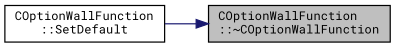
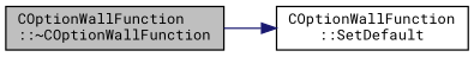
  digraph {
    rankdir=LR
    fontname="Roboto Mono"
    node [color=black fontname="Roboto Mono" fontsize=10 shape=record style=filled]
    n1 [fillcolor=grey75 fontcolor=black height=0.2 label="COptionWallFunction\l::~COptionWallFunction" width=0.4]
    n2 [fillcolor=white height=0.2 label="COptionWallFunction\l::SetDefault" width=0.4]
-   n2 -> n1 [color=midnightblue fontname="Roboto Mono" fontsize=10 labelfontname=Helvetica labelfontsize=10 style=solid]
+   n1 -> n2 [color=midnightblue fontname="Roboto Mono" fontsize=10 labelfontname=Helvetica labelfontsize=10 style=solid]
  }
